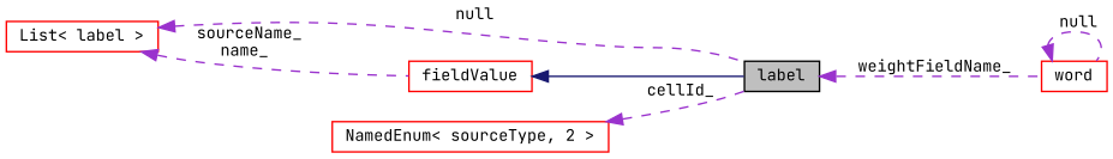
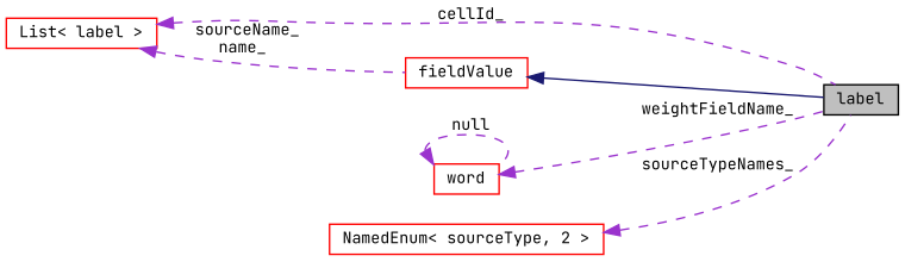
  digraph {
    fontname="JetBrains Mono"
    rankdir=LR
    node [color=red fontname="JetBrains Mono" fontsize=10 shape=record]
    edge [color=darkorchid3 dir=back fontname="JetBrains Mono" fontsize=10 labelfontname=Helvetica labelfontsize=10 style=dashed]
    n1 [color=black fillcolor=grey75 fontcolor=black height=0.2 label=label style=filled width=0.4]
    n2 [height=0.2 label=fieldValue width=0.4]
    n3 [height=0.2 label=word width=0.4]
    n4 [height=0.2 label="NamedEnum\< sourceType, 2 \>" width=0.4]
    n5 [height=0.2 label="List\< label \>" width=0.4]
    n2 -> n1 [color=midnightblue style=solid]
-   n1 -> n3 [label=" weightFieldName_"]
+   n3 -> n1 [label=" weightFieldName_"]
    n3 -> n3 [label=" null"]
-   n4 -> n1 [label=" cellId_"]
-   n5 -> n1 [label=" null"]
+   n4 -> n1 [label=" sourceTypeNames_"]
+   n5 -> n1 [label=" cellId_"]
    n5 -> n2 [label=" sourceName_\nname_"]
  }
